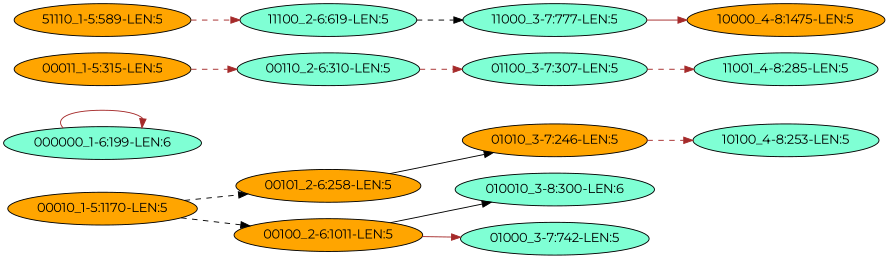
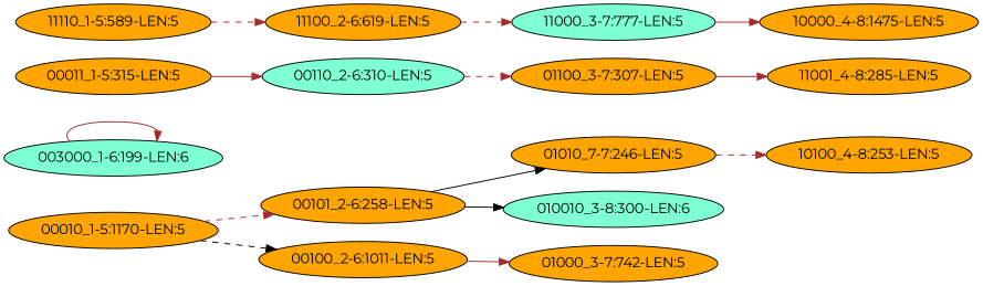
  digraph {
    fontname=Montserrat
    rankdir=LR
    node [fillcolor=orange fontname=Montserrat style=filled]
    edge [color=brown fontname=Montserrat style=dashed]
    "00010_1-5:1170-LEN:5"
    "00101_2-6:258-LEN:5"
    "00100_2-6:1011-LEN:5"
-   "01010_3-7:246-LEN:5"
-   "01000_3-7:742-LEN:5" [fillcolor=aquamarine]
+   "01010_3-7:246-LEN:5" [label="01010_7-7:246-LEN:5"]
+   "01000_3-7:742-LEN:5"
    "010010_3-8:300-LEN:6" [fillcolor=aquamarine]
-   "10100_4-8:253-LEN:5" [fillcolor=aquamarine]
-   "000000_1-6:199-LEN:6" [fillcolor=aquamarine]
+   "10100_4-8:253-LEN:5"
+   "000000_1-6:199-LEN:6" [fillcolor=aquamarine label="003000_1-6:199-LEN:6"]
    "00110_2-6:310-LEN:5" [fillcolor=aquamarine]
-   "01100_3-7:307-LEN:5" [fillcolor=aquamarine]
-   "11001_4-8:285-LEN:5" [fillcolor=aquamarine]
+   "01100_3-7:307-LEN:5"
+   "11001_4-8:285-LEN:5"
    "11000_3-7:777-LEN:5" [fillcolor=aquamarine]
    "10000_4-8:1475-LEN:5"
    "00011_1-5:315-LEN:5"
-   "11110_1-5:589-LEN:5" [label="51110_1-5:589-LEN:5"]
-   "11100_2-6:619-LEN:5" [fillcolor=aquamarine]
-   "00010_1-5:1170-LEN:5" -> "00101_2-6:258-LEN:5" [color=black]
+   "11110_1-5:589-LEN:5"
+   "11100_2-6:619-LEN:5"
+   "00010_1-5:1170-LEN:5" -> "00101_2-6:258-LEN:5"
    "00010_1-5:1170-LEN:5" -> "00100_2-6:1011-LEN:5" [color=black]
    "00101_2-6:258-LEN:5" -> "01010_3-7:246-LEN:5" [color=black style=solid]
    "00100_2-6:1011-LEN:5" -> "01000_3-7:742-LEN:5" [style=solid]
-   "00100_2-6:1011-LEN:5" -> "010010_3-8:300-LEN:6" [color=black style=solid]
+   "00101_2-6:258-LEN:5" -> "010010_3-8:300-LEN:6" [color=black style=solid]
    "01010_3-7:246-LEN:5" -> "10100_4-8:253-LEN:5"
    "000000_1-6:199-LEN:6" -> "000000_1-6:199-LEN:6" [style=solid]
    "00110_2-6:310-LEN:5" -> "01100_3-7:307-LEN:5"
-   "01100_3-7:307-LEN:5" -> "11001_4-8:285-LEN:5"
+   "01100_3-7:307-LEN:5" -> "11001_4-8:285-LEN:5" [style=solid]
    "11000_3-7:777-LEN:5" -> "10000_4-8:1475-LEN:5" [style=solid]
-   "00011_1-5:315-LEN:5" -> "00110_2-6:310-LEN:5"
+   "00011_1-5:315-LEN:5" -> "00110_2-6:310-LEN:5" [style=solid]
    "11110_1-5:589-LEN:5" -> "11100_2-6:619-LEN:5"
-   "11100_2-6:619-LEN:5" -> "11000_3-7:777-LEN:5" [color=black]
+   "11100_2-6:619-LEN:5" -> "11000_3-7:777-LEN:5"
  }
